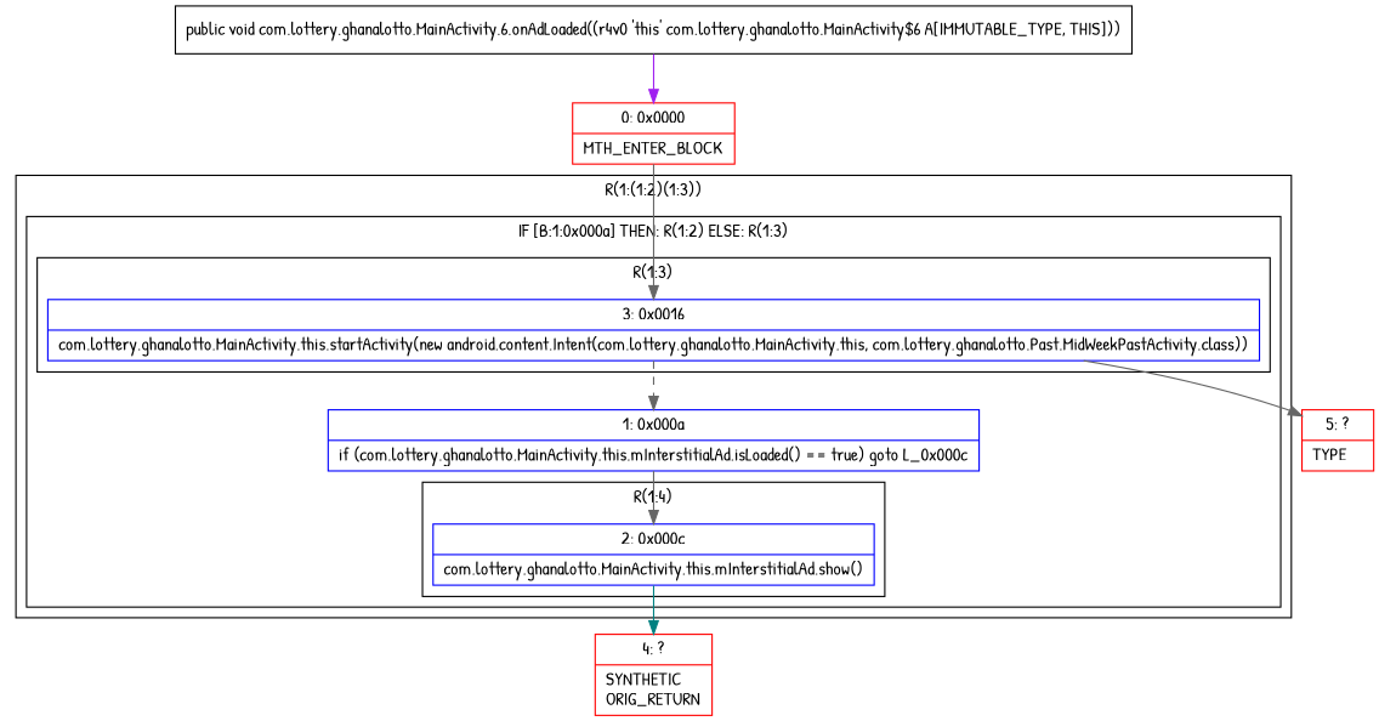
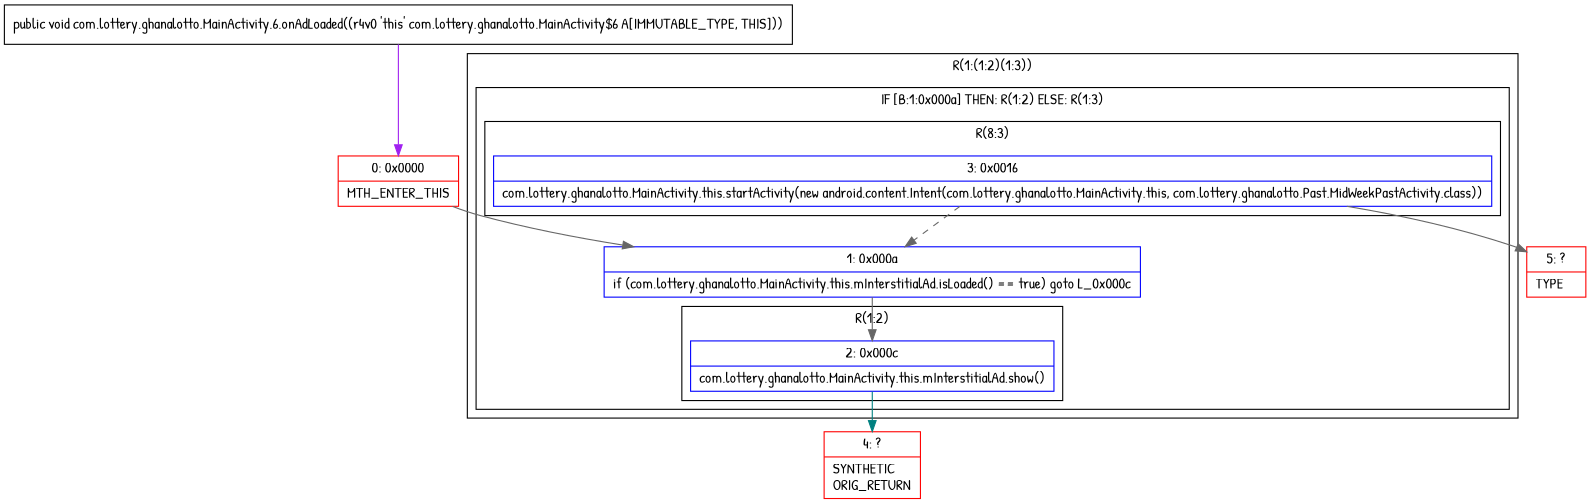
  digraph {
    fontname="Patrick Hand"
    node [color=blue fontname="Patrick Hand" shape=record]
    edge [color=gray40 fontname="Patrick Hand"]
    n1 [label="{2\:\ 0x000c|com.lottery.ghanalotto.MainActivity.this.mInterstitialAd.show()\l}"]
    n2 [label="{3\:\ 0x0016|com.lottery.ghanalotto.MainActivity.this.startActivity(new android.content.Intent(com.lottery.ghanalotto.MainActivity.this, com.lottery.ghanalotto.Past.MidWeekPastActivity.class))\l}"]
    n3 [label="{1\:\ 0x000a|if (com.lottery.ghanalotto.MainActivity.this.mInterstitialAd.isLoaded() == true) goto L_0x000c\l}"]
    n4 [color=red label="{4\:\ ?|SYNTHETIC\lORIG_RETURN\l}"]
    n5 [color=red label="{5\:\ ?|TYPE\l}"]
-   n6 [color=red label="{0\:\ 0x0000|MTH_ENTER_BLOCK\l}"]
+   n6 [color=red label="{0\:\ 0x0000|MTH_ENTER_THIS\l}"]
    n7 [label="{public void com.lottery.ghanalotto.MainActivity.6.onAdLoaded((r4v0 'this' com.lottery.ghanalotto.MainActivity$6 A[IMMUTABLE_TYPE, THIS])) }" color=""]
    subgraph cluster_1 {
      label="R(1:(1:2)(1:3))"
      subgraph cluster_2 {
        label="IF [B:1:0x000a] THEN: R(1:2) ELSE: R(1:3)"
        n3
        subgraph cluster_3 {
-         label="R(1:4)"
+         label="R(1:2)"
          n1
        }
        subgraph cluster_4 {
-         label="R(1:3)"
+         label="R(8:3)"
          n2
        }
      }
    }
    n1 -> n4 [color=teal]
    n2 -> n3 [style=dashed]
    n2 -> n5
    n3 -> n1
-   n6 -> n2
+   n6 -> n3
    n7 -> n6 [color=purple]
  }
